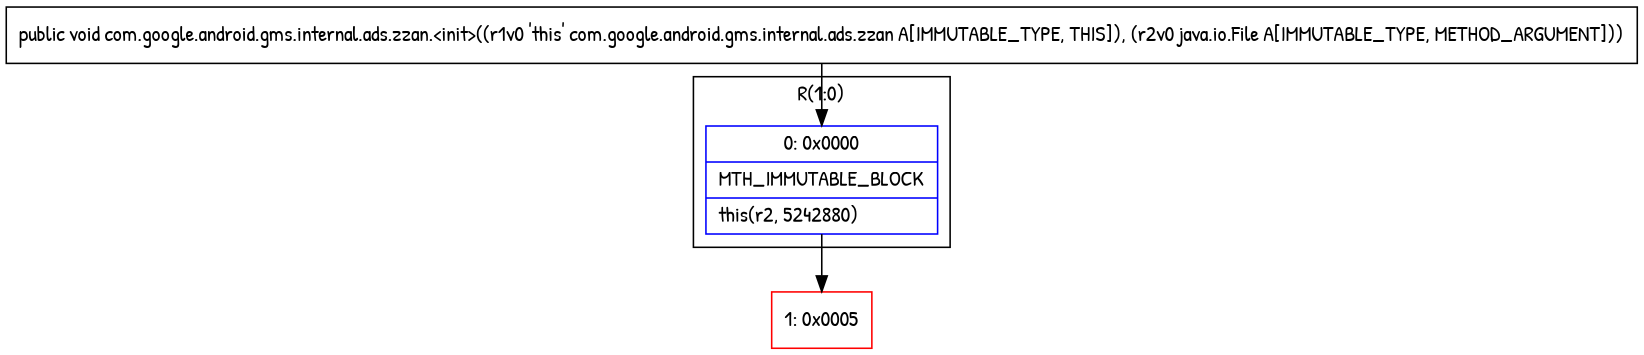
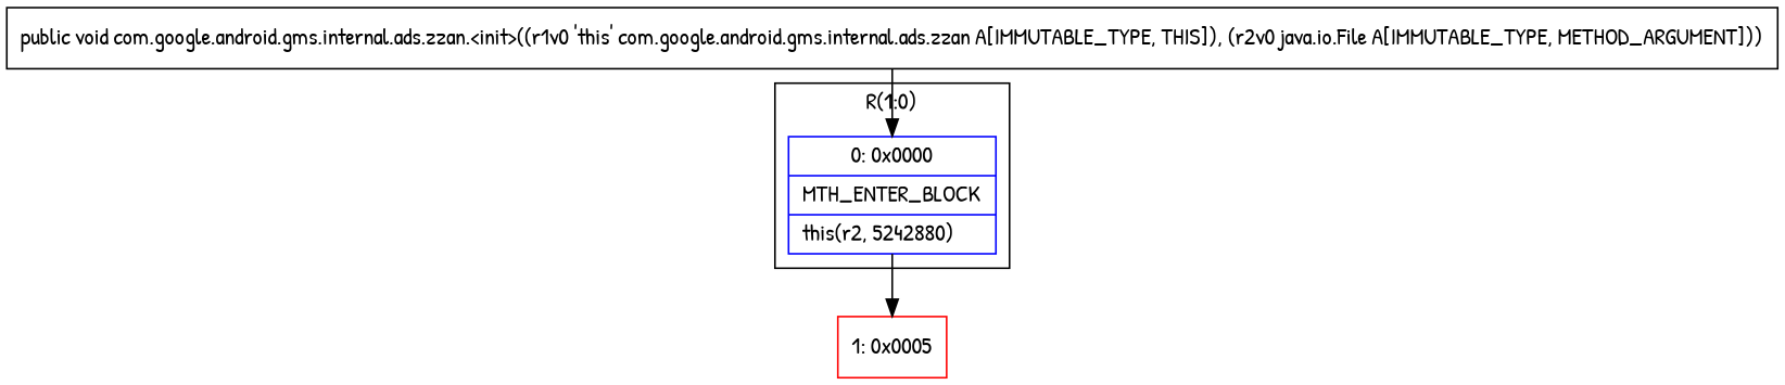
  digraph {
    fontname="Patrick Hand"
    node [shape=record fontname="Patrick Hand"]
    edge [fontname="Patrick Hand"]
-   n1 [color=blue label="{0\:\ 0x0000|MTH_IMMUTABLE_BLOCK\l|this(r2, 5242880)\l}"]
+   n1 [color=blue label="{0\:\ 0x0000|MTH_ENTER_BLOCK\l|this(r2, 5242880)\l}"]
    n2 [color=red label="{1\:\ 0x0005}"]
    n3 [label="{public void com.google.android.gms.internal.ads.zzan.\<init\>((r1v0 'this' com.google.android.gms.internal.ads.zzan A[IMMUTABLE_TYPE, THIS]), (r2v0 java.io.File A[IMMUTABLE_TYPE, METHOD_ARGUMENT])) }"]
    subgraph cluster_1 {
      label="R(1:0)"
      n1
    }
    n1 -> n2
    n3 -> n1
  }
